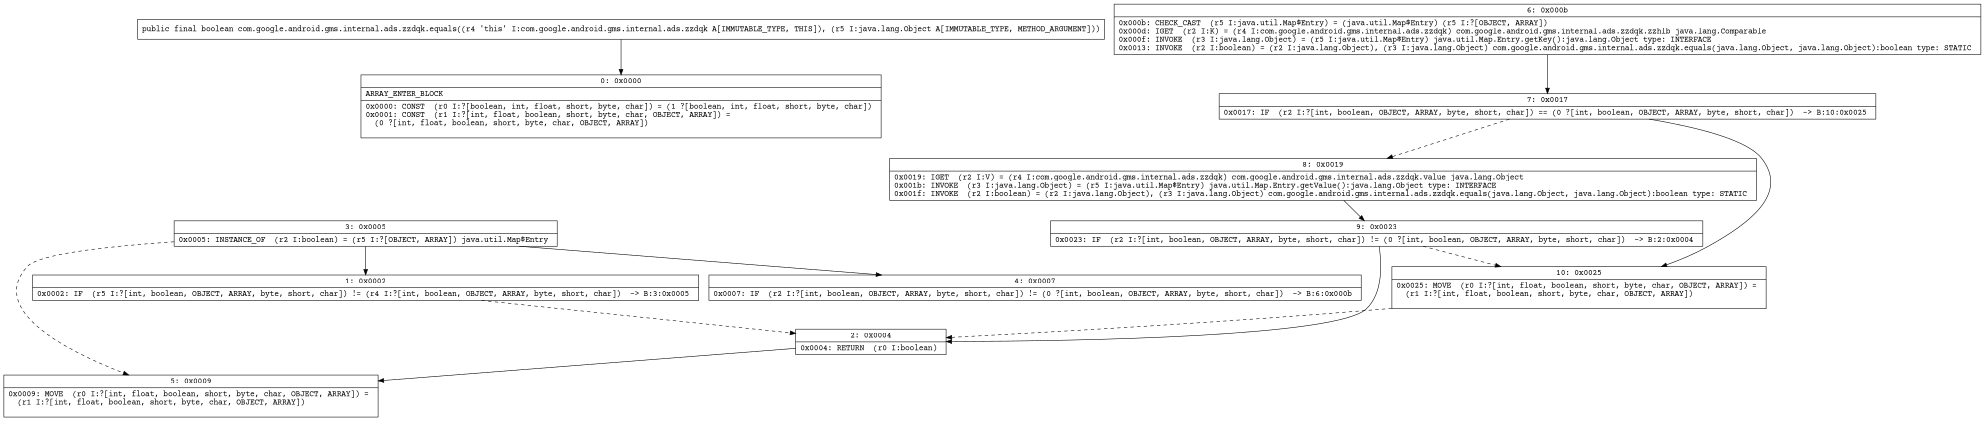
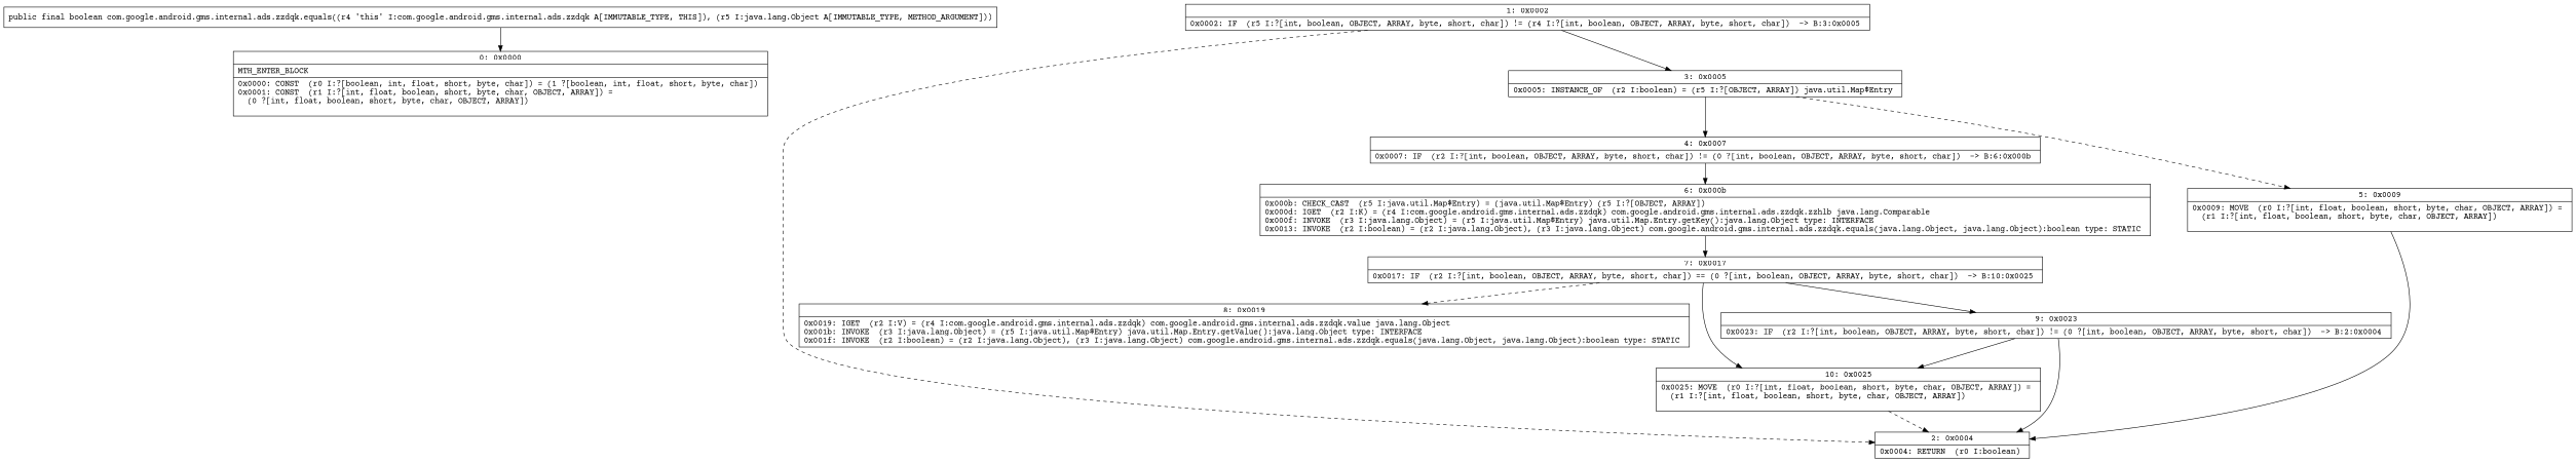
  digraph {
    fontname="Courier Prime"
    node [fontname="Courier Prime" shape=record]
    edge [fontname="Courier Prime"]
-   n1 [label="{0\:\ 0x0000|ARRAY_ENTER_BLOCK\l|0x0000: CONST  (r0 I:?[boolean, int, float, short, byte, char]) = (1 ?[boolean, int, float, short, byte, char]) \l0x0001: CONST  (r1 I:?[int, float, boolean, short, byte, char, OBJECT, ARRAY]) = \l  (0 ?[int, float, boolean, short, byte, char, OBJECT, ARRAY])\l \l}"]
+   n1 [label="{0\:\ 0x0000|MTH_ENTER_BLOCK\l|0x0000: CONST  (r0 I:?[boolean, int, float, short, byte, char]) = (1 ?[boolean, int, float, short, byte, char]) \l0x0001: CONST  (r1 I:?[int, float, boolean, short, byte, char, OBJECT, ARRAY]) = \l  (0 ?[int, float, boolean, short, byte, char, OBJECT, ARRAY])\l \l}"]
    n2 [label="{1\:\ 0x0002|0x0002: IF  (r5 I:?[int, boolean, OBJECT, ARRAY, byte, short, char]) != (r4 I:?[int, boolean, OBJECT, ARRAY, byte, short, char])  \-\> B:3:0x0005 \l}"]
    n3 [label="{2\:\ 0x0004|0x0004: RETURN  (r0 I:boolean) \l}"]
    n4 [label="{3\:\ 0x0005|0x0005: INSTANCE_OF  (r2 I:boolean) = (r5 I:?[OBJECT, ARRAY]) java.util.Map$Entry \l}"]
    n5 [label="{4\:\ 0x0007|0x0007: IF  (r2 I:?[int, boolean, OBJECT, ARRAY, byte, short, char]) != (0 ?[int, boolean, OBJECT, ARRAY, byte, short, char])  \-\> B:6:0x000b \l}"]
    n6 [label="{5\:\ 0x0009|0x0009: MOVE  (r0 I:?[int, float, boolean, short, byte, char, OBJECT, ARRAY]) = \l  (r1 I:?[int, float, boolean, short, byte, char, OBJECT, ARRAY])\l \l}"]
    n7 [label="{6\:\ 0x000b|0x000b: CHECK_CAST  (r5 I:java.util.Map$Entry) = (java.util.Map$Entry) (r5 I:?[OBJECT, ARRAY]) \l0x000d: IGET  (r2 I:K) = (r4 I:com.google.android.gms.internal.ads.zzdqk) com.google.android.gms.internal.ads.zzdqk.zzhlb java.lang.Comparable \l0x000f: INVOKE  (r3 I:java.lang.Object) = (r5 I:java.util.Map$Entry) java.util.Map.Entry.getKey():java.lang.Object type: INTERFACE \l0x0013: INVOKE  (r2 I:boolean) = (r2 I:java.lang.Object), (r3 I:java.lang.Object) com.google.android.gms.internal.ads.zzdqk.equals(java.lang.Object, java.lang.Object):boolean type: STATIC \l}"]
    n8 [label="{7\:\ 0x0017|0x0017: IF  (r2 I:?[int, boolean, OBJECT, ARRAY, byte, short, char]) == (0 ?[int, boolean, OBJECT, ARRAY, byte, short, char])  \-\> B:10:0x0025 \l}"]
    n9 [label="{8\:\ 0x0019|0x0019: IGET  (r2 I:V) = (r4 I:com.google.android.gms.internal.ads.zzdqk) com.google.android.gms.internal.ads.zzdqk.value java.lang.Object \l0x001b: INVOKE  (r3 I:java.lang.Object) = (r5 I:java.util.Map$Entry) java.util.Map.Entry.getValue():java.lang.Object type: INTERFACE \l0x001f: INVOKE  (r2 I:boolean) = (r2 I:java.lang.Object), (r3 I:java.lang.Object) com.google.android.gms.internal.ads.zzdqk.equals(java.lang.Object, java.lang.Object):boolean type: STATIC \l}"]
    n10 [label="{10\:\ 0x0025|0x0025: MOVE  (r0 I:?[int, float, boolean, short, byte, char, OBJECT, ARRAY]) = \l  (r1 I:?[int, float, boolean, short, byte, char, OBJECT, ARRAY])\l \l}"]
    n11 [label="{9\:\ 0x0023|0x0023: IF  (r2 I:?[int, boolean, OBJECT, ARRAY, byte, short, char]) != (0 ?[int, boolean, OBJECT, ARRAY, byte, short, char])  \-\> B:2:0x0004 \l}"]
    n12 [label="{public final boolean com.google.android.gms.internal.ads.zzdqk.equals((r4 'this' I:com.google.android.gms.internal.ads.zzdqk A[IMMUTABLE_TYPE, THIS]), (r5 I:java.lang.Object A[IMMUTABLE_TYPE, METHOD_ARGUMENT])) }"]
    n2 -> n3 [style=dashed]
-   n4 -> n2
+   n2 -> n4
    n4 -> n5
    n4 -> n6 [style=dashed]
-   n3 -> n6
+   n5 -> n7
+   n6 -> n3
    n7 -> n8
    n8 -> n9 [style=dashed]
    n8 -> n10
-   n9 -> n11
+   n8 -> n11
    n10 -> n3 [style=dashed]
    n11 -> n3
-   n11 -> n10 [style=dashed]
+   n11 -> n10 [style=solid]
    n12 -> n1
  }
